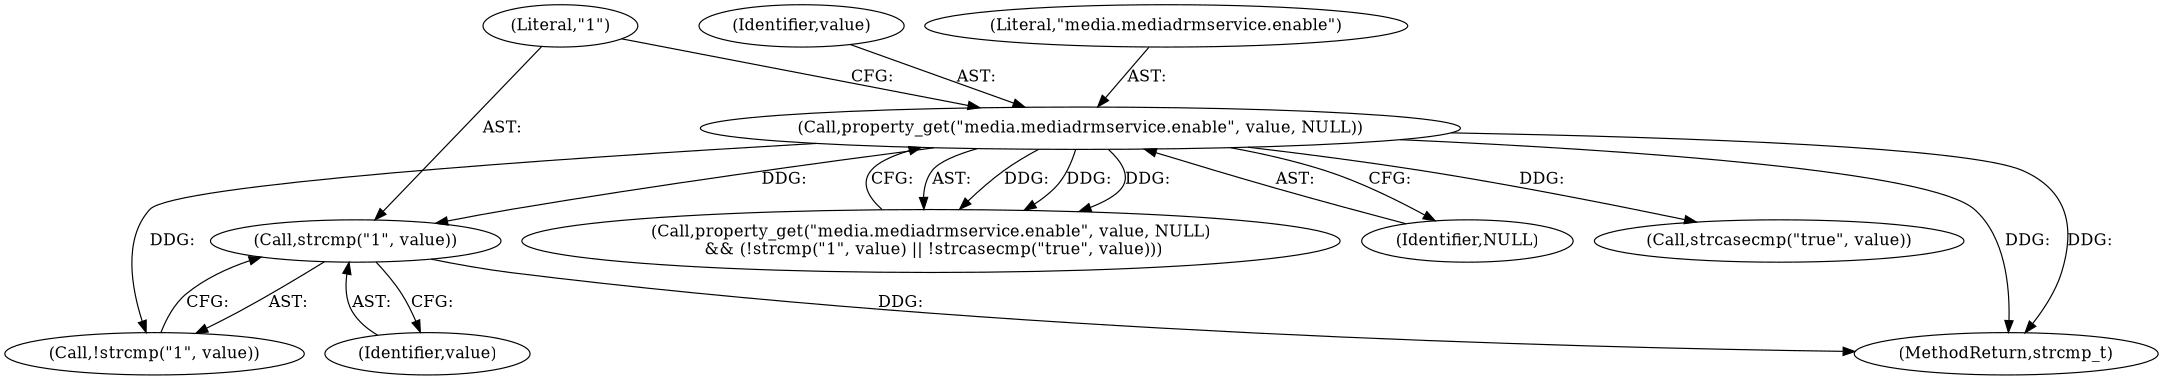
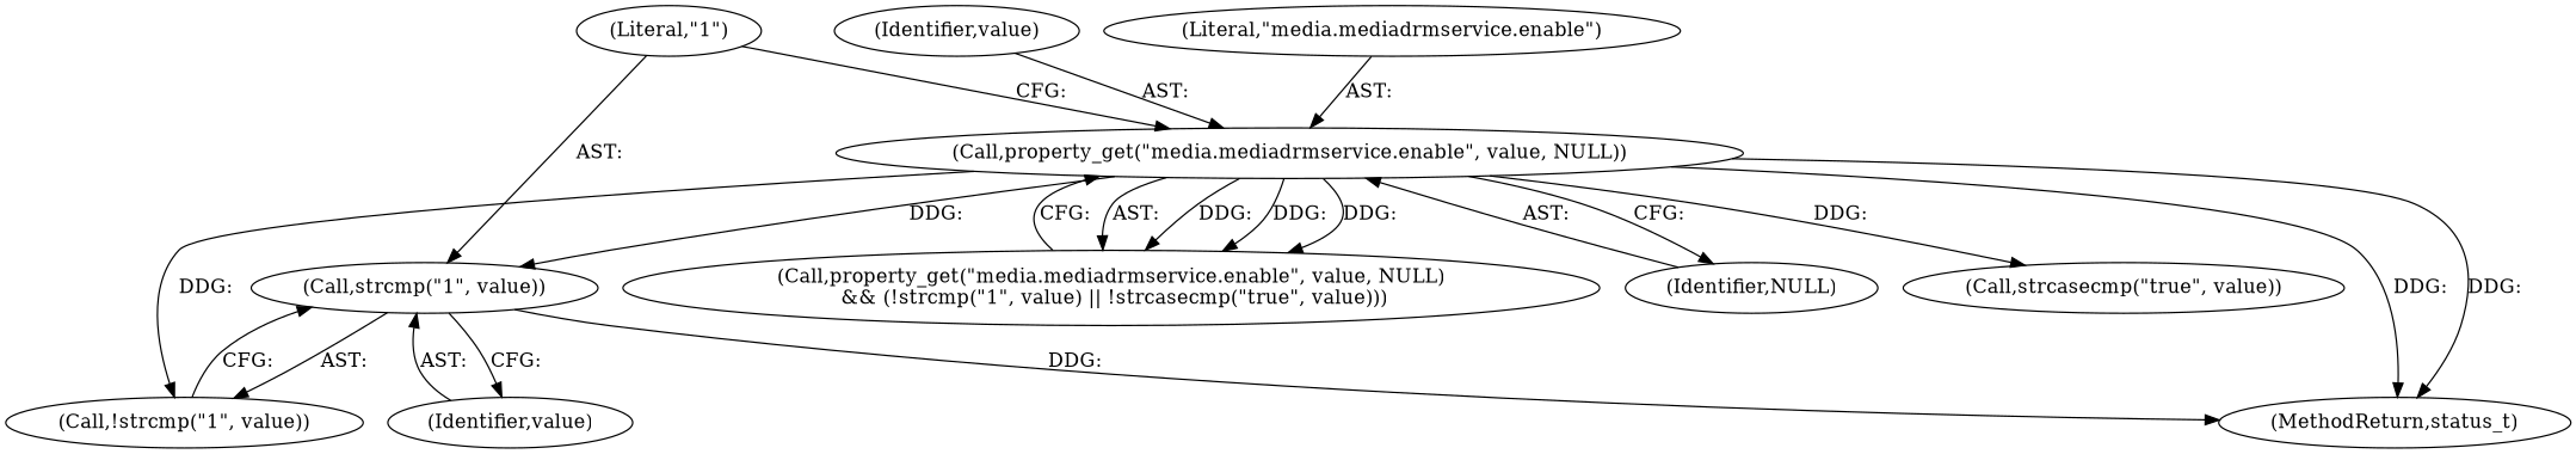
  digraph {
    n1 [label="(Call,strcmp(\"1\", value))"]
    n2 [label="(Identifier,value)"]
    n3 [label="(Call,!strcmp(\"1\", value))"]
-   n4 [label="(MethodReturn,strcmp_t)"]
+   n4 [label="(MethodReturn,status_t)"]
    n5 [label="(Call,property_get(\"media.mediadrmservice.enable\", value, NULL))"]
    n6 [label="(Call,property_get(\"media.mediadrmservice.enable\", value, NULL)\n && (!strcmp(\"1\", value) || !strcasecmp(\"true\", value)))"]
    n7 [label="(Identifier,NULL)"]
    n8 [label="(Call,strcasecmp(\"true\", value))"]
    n9 [label="(Literal,\"1\")"]
    n10 [label="(Literal,\"media.mediadrmservice.enable\")"]
    n11 [label="(Identifier,value)"]
    n1 -> n2 [label="CFG: "]
    n1 -> n3 [label="AST: "]
    n1 -> n4 [label="DDG: "]
    n2 -> n1 [label="AST: "]
    n3 -> n1 [label="CFG: "]
    n5 -> n1 [label="DDG: "]
    n5 -> n3 [label="DDG: "]
    n5 -> n4 [label="DDG: "]
    n5 -> n4 [label="DDG: "]
    n5 -> n6 [label="AST: "]
    n5 -> n6 [label="DDG: "]
    n5 -> n6 [label="DDG: "]
    n5 -> n6 [label="DDG: "]
    n5 -> n7 [label="CFG: "]
    n5 -> n8 [label="DDG: "]
    n6 -> n5 [label="CFG: "]
    n7 -> n5 [label="AST: "]
    n9 -> n1 [label="AST: "]
    n9 -> n5 [label="CFG: "]
    n10 -> n5 [label="AST: "]
    n11 -> n5 [label="AST: "]
  }
